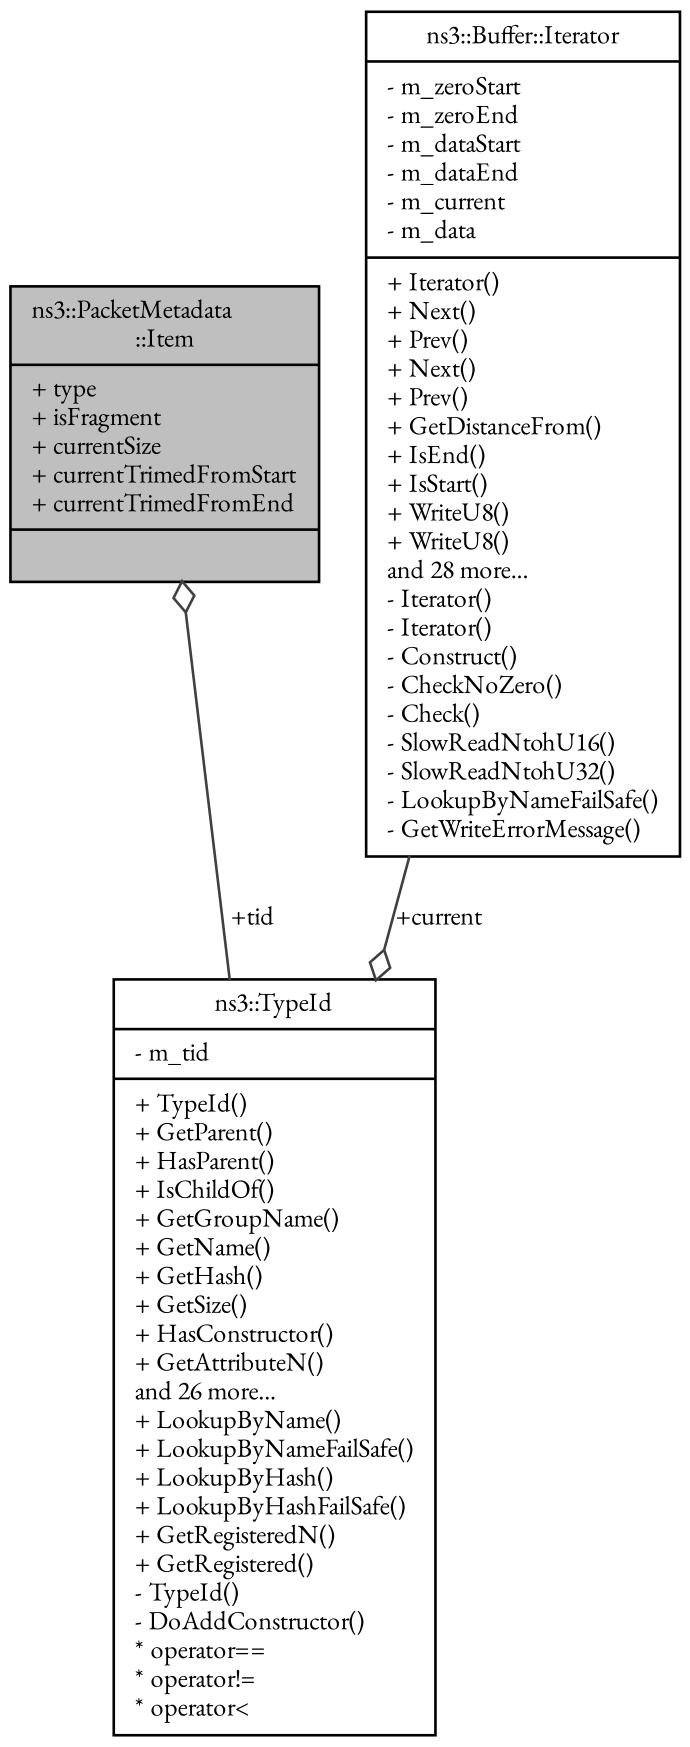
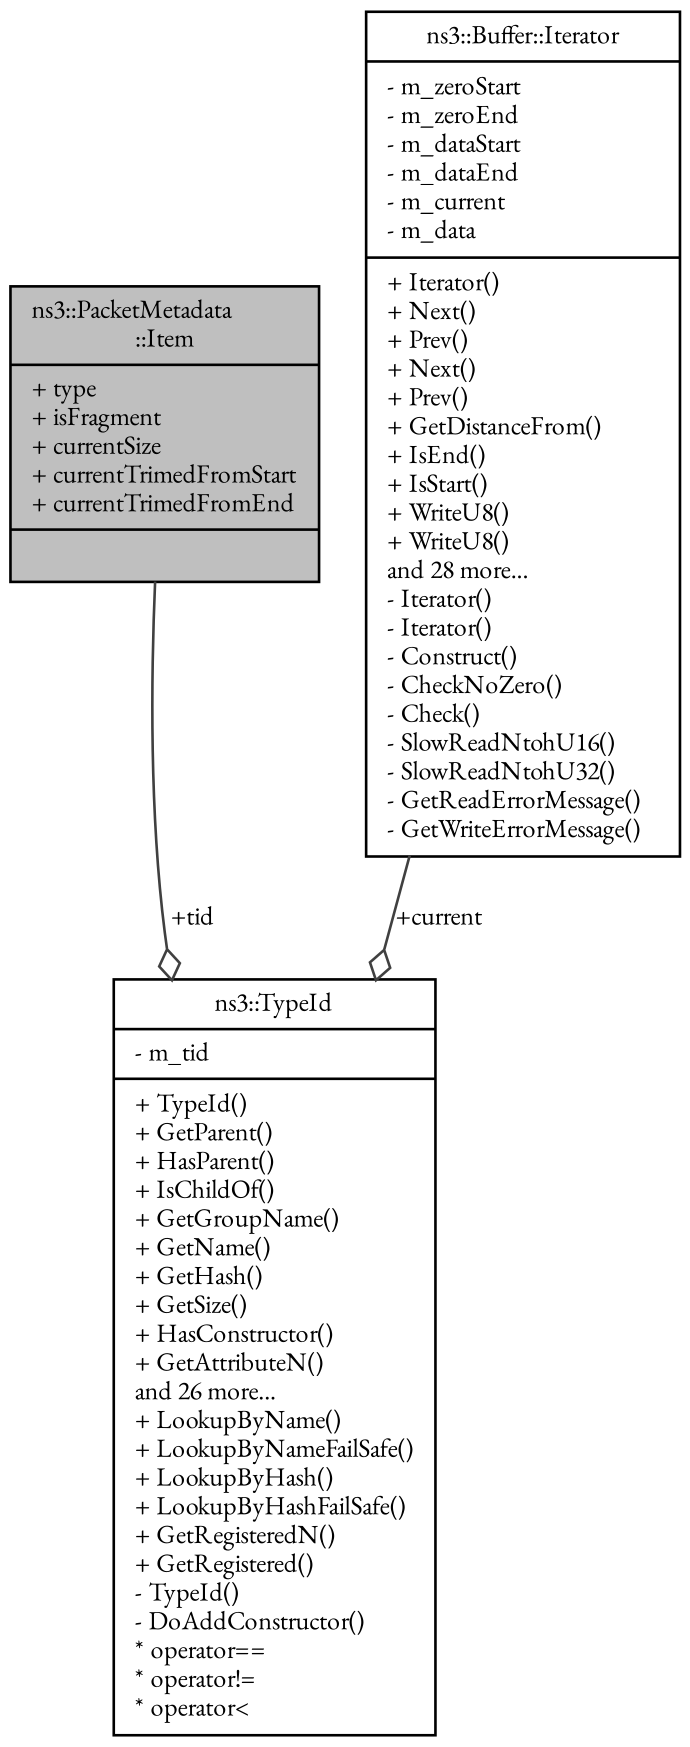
  digraph {
    fontname="EB Garamond"
    node [color=black fillcolor=white fontname="EB Garamond" fontsize=10 shape=record style=filled]
    edge [arrowhead=odiamond color=grey25 fontname="EB Garamond" fontsize=10 labelfontname=Helvetica labelfontsize=10 style=solid]
    n1 [fillcolor=grey75 fontcolor=black height=0.2 label="{ns3::PacketMetadata\l::Item\n|+ type\l+ isFragment\l+ currentSize\l+ currentTrimedFromStart\l+ currentTrimedFromEnd\l|}" width=0.4]
    n2 [height=0.2 label="{ns3::TypeId\n|- m_tid\l|+ TypeId()\l+ GetParent()\l+ HasParent()\l+ IsChildOf()\l+ GetGroupName()\l+ GetName()\l+ GetHash()\l+ GetSize()\l+ HasConstructor()\l+ GetAttributeN()\land 26 more...\l+ LookupByName()\l+ LookupByNameFailSafe()\l+ LookupByHash()\l+ LookupByHashFailSafe()\l+ GetRegisteredN()\l+ GetRegistered()\l- TypeId()\l- DoAddConstructor()\l* operator==\l* operator!=\l* operator\<\l}" width=0.4]
-   n3 [height=0.2 label="{ns3::Buffer::Iterator\n|- m_zeroStart\l- m_zeroEnd\l- m_dataStart\l- m_dataEnd\l- m_current\l- m_data\l|+ Iterator()\l+ Next()\l+ Prev()\l+ Next()\l+ Prev()\l+ GetDistanceFrom()\l+ IsEnd()\l+ IsStart()\l+ WriteU8()\l+ WriteU8()\land 28 more...\l- Iterator()\l- Iterator()\l- Construct()\l- CheckNoZero()\l- Check()\l- SlowReadNtohU16()\l- SlowReadNtohU32()\l- LookupByNameFailSafe()\l- GetWriteErrorMessage()\l}" width=0.4]
-   n2 -> n1 [label=" +tid"]
+   n3 [height=0.2 label="{ns3::Buffer::Iterator\n|- m_zeroStart\l- m_zeroEnd\l- m_dataStart\l- m_dataEnd\l- m_current\l- m_data\l|+ Iterator()\l+ Next()\l+ Prev()\l+ Next()\l+ Prev()\l+ GetDistanceFrom()\l+ IsEnd()\l+ IsStart()\l+ WriteU8()\l+ WriteU8()\land 28 more...\l- Iterator()\l- Iterator()\l- Construct()\l- CheckNoZero()\l- Check()\l- SlowReadNtohU16()\l- SlowReadNtohU32()\l- GetReadErrorMessage()\l- GetWriteErrorMessage()\l}" width=0.4]
+   n1 -> n2 [label=" +tid"]
    n3 -> n2 [label=" +current"]
  }
